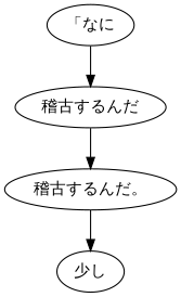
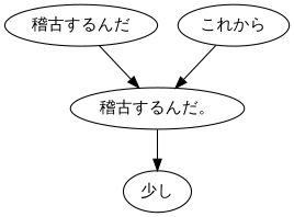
  digraph {
-   n1 [label="「なに"]
    n2 [label="稽古するんだ"]
    n3 [label="稽古するんだ。"]
    n4 [label="少し"]
-   n1 -> n2
+   n5 [label="これから"]
    n2 -> n3
    n3 -> n4
+   n5 -> n3
  }
